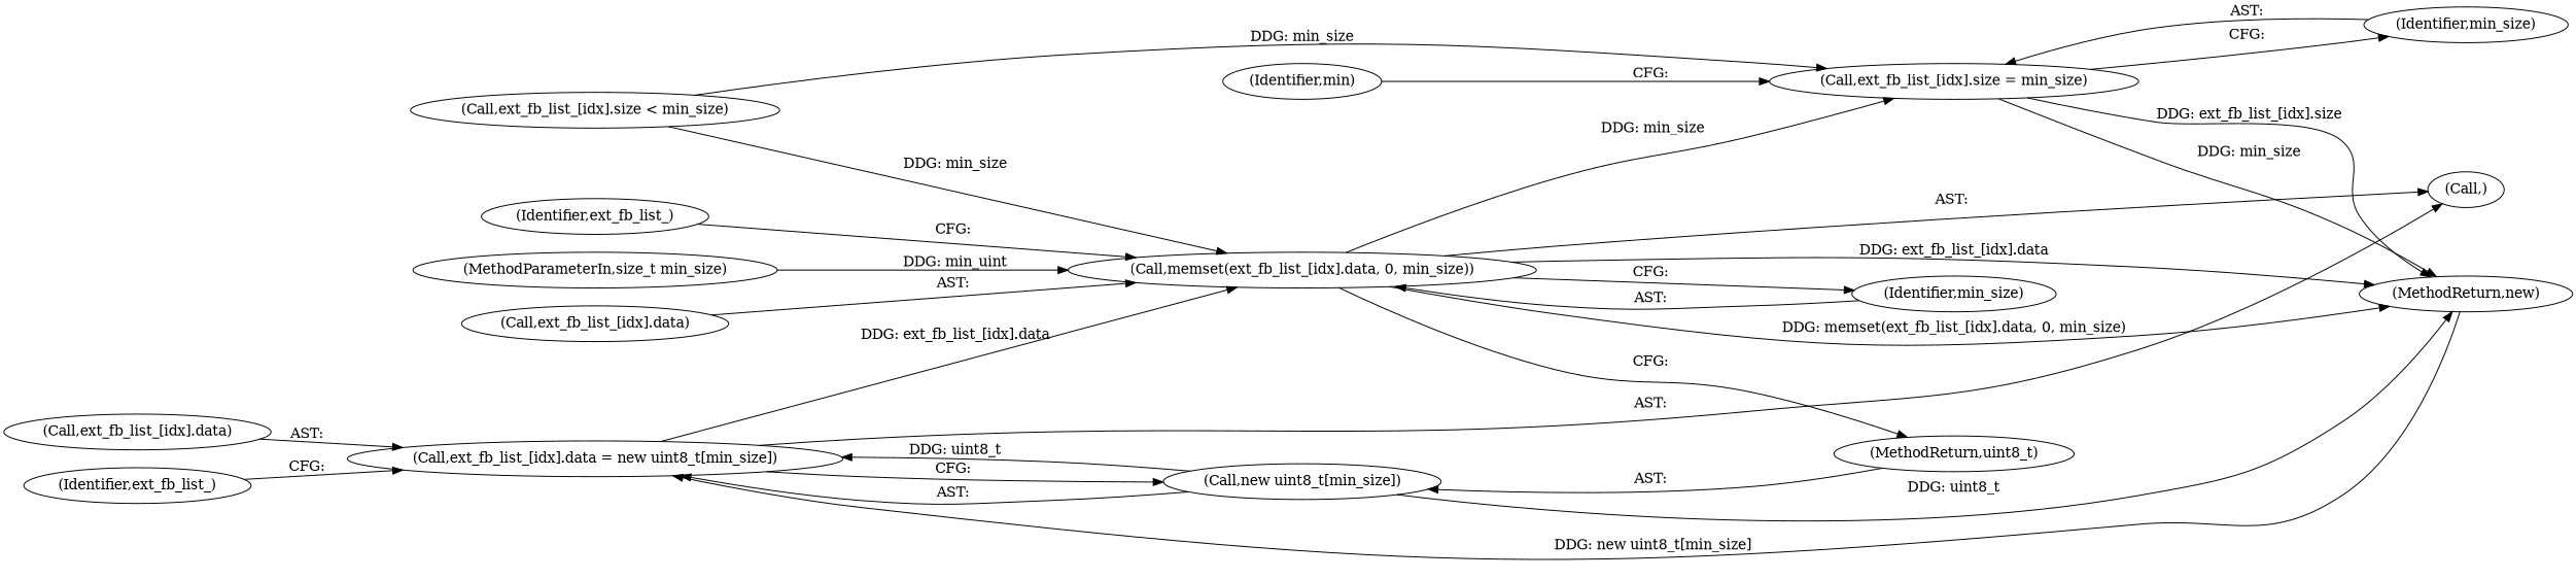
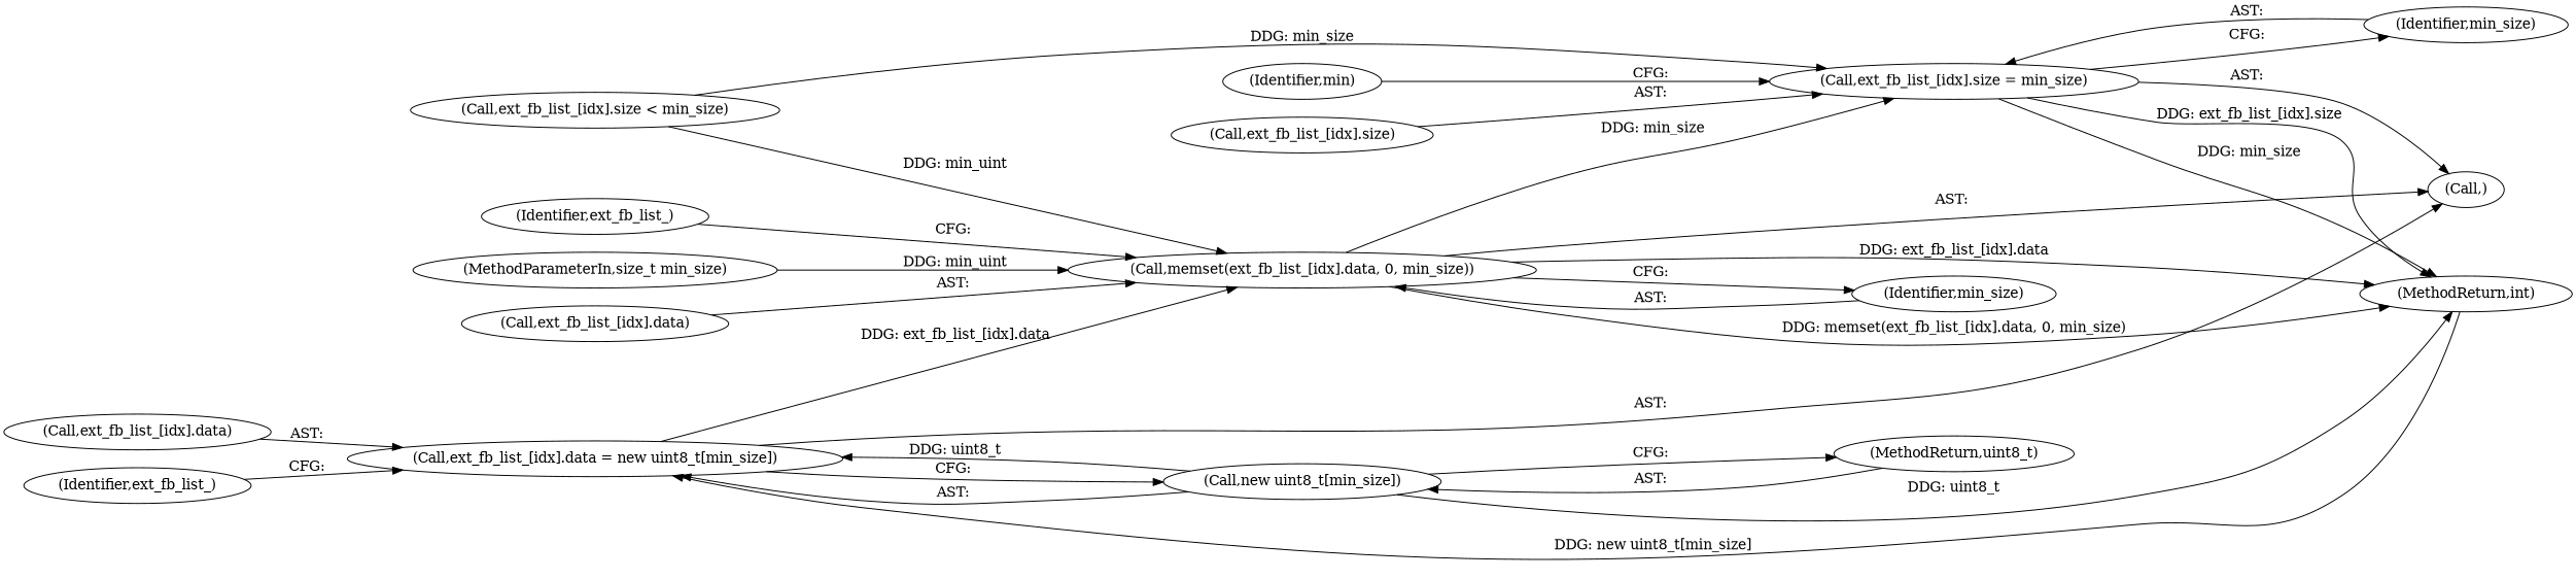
  digraph {
    rankdir=LR
    n1 [label="(Call,ext_fb_list_[idx].data = new uint8_t[min_size])"]
    n2 [label="(Call,new uint8_t[min_size])"]
    n3 [label="(Call,memset(ext_fb_list_[idx].data, 0, min_size))"]
    n4 [label="(Call,)"]
-   n5 [label="(MethodReturn,new)"]
+   n5 [label="(MethodReturn,int)"]
    n6 [label="(MethodReturn,uint8_t)"]
    n7 [label="(Call,ext_fb_list_[idx].size = min_size)"]
    n8 [label="(Identifier,min_size)"]
    n9 [label="(Identifier,min_size)"]
    n10 [label="(Call,ext_fb_list_[idx].data)"]
    n11 [label="(Identifier,min)"]
    n12 [label="(Identifier,ext_fb_list_)"]
+   n13 [label="(Call,ext_fb_list_[idx].size)"]
    n14 [label="(Identifier,ext_fb_list_)"]
    n15 [label="(MethodParameterIn,size_t min_size)"]
    n16 [label="(Call,ext_fb_list_[idx].data)"]
    n17 [label="(Call,ext_fb_list_[idx].size < min_size)"]
    n1 -> n2 [label="CFG: "]
    n1 -> n3 [label="DDG: ext_fb_list_[idx].data"]
    n1 -> n4 [label="AST: "]
    n2 -> n1 [label="AST: "]
    n2 -> n1 [label="DDG: uint8_t"]
    n2 -> n5 [label="DDG: uint8_t"]
-   n3 -> n6 [label="CFG: "]
+   n2 -> n6 [label="CFG: "]
    n3 -> n4 [label="AST: "]
    n3 -> n5 [label="DDG: ext_fb_list_[idx].data"]
    n3 -> n5 [label="DDG: memset(ext_fb_list_[idx].data, 0, min_size)"]
    n3 -> n7 [label="DDG: min_size"]
    n3 -> n8 [label="CFG: "]
    n5 -> n1 [label="DDG: new uint8_t[min_size]"]
    n6 -> n2 [label="AST: "]
+   n7 -> n4 [label="AST: "]
    n7 -> n5 [label="DDG: ext_fb_list_[idx].size"]
    n7 -> n5 [label="DDG: min_size"]
    n7 -> n9 [label="CFG: "]
    n8 -> n3 [label="AST: "]
    n9 -> n7 [label="AST: "]
    n10 -> n1 [label="AST: "]
    n11 -> n7 [label="CFG: "]
    n12 -> n1 [label="CFG: "]
+   n13 -> n7 [label="AST: "]
    n14 -> n3 [label="CFG: "]
    n15 -> n3 [label="DDG: min_uint"]
    n16 -> n3 [label="AST: "]
-   n17 -> n3 [label="DDG: min_size"]
+   n17 -> n3 [label="DDG: min_uint"]
    n17 -> n7 [label="DDG: min_size"]
  }
